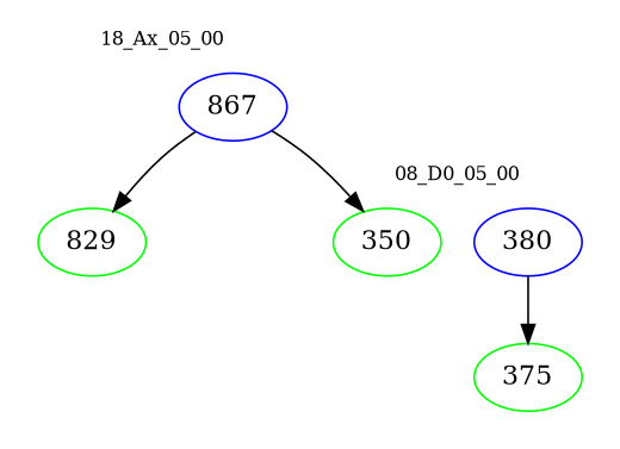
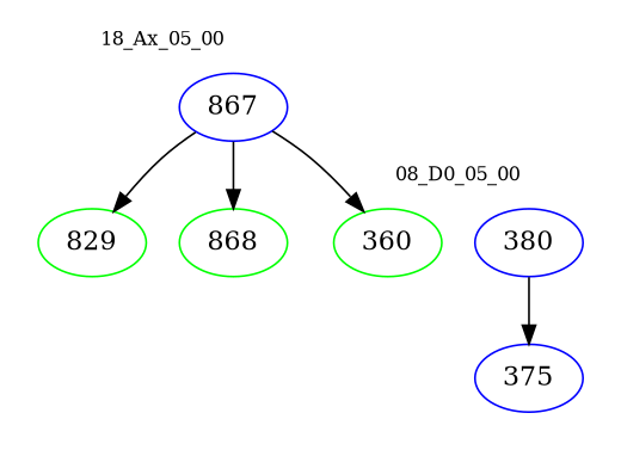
  digraph {
    node [color=green]
    edge [color=black]
    n1 [color=blue label=867]
    n2 [label=829]
+   n3 [label=868]
    n4 [color=blue label=380]
-   n5 [label=350]
-   n6 [label=375]
+   n5 [label=360]
+   n6 [color=blue label=375]
    subgraph cluster_1 {
      color=white
      fontsize=10
      label="18_Ax_05_00"
      n1
      n2
+     n3
    }
    subgraph cluster_2 {
      color=white
      fontsize=10
      label="08_D0_05_00"
      n4
      n5
      n6
    }
    n1 -> n2
+   n1 -> n3
    n1 -> n5
    n4 -> n6
  }
